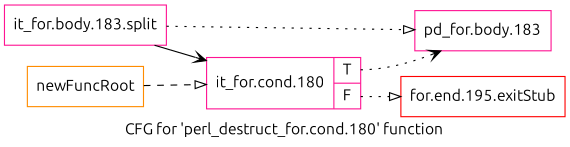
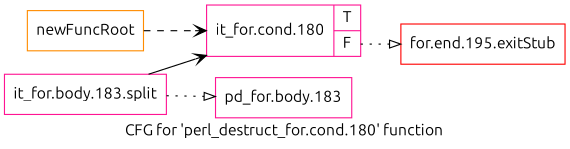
  digraph {
    fontname=Ubuntu
    label="CFG for 'perl_destruct_for.cond.180' function"
    rankdir=LR
    node [color=deeppink fontname=Ubuntu shape=record]
    edge [arrowhead=onormal fontname=Ubuntu style=dotted]
    n1 [color=darkorange label="{newFuncRoot}"]
    n2 [label="{it_for.cond.180|{<s0>T|<s1>F}}"]
    n3 [color=red label="{for.end.195.exitStub}"]
    n4 [label="{pd_for.body.183}"]
    n5 [label="{it_for.body.183.split}"]
-   n1 -> n2 [style=dashed]
+   n1 -> n2 [arrowhead=vee style=dashed]
    n2 -> n3 [tailport=s1]
-   n2 -> n4 [arrowhead=vee tailport=s0]
    n5 -> n2 [arrowhead=vee style=solid]
    n5 -> n4
  }
